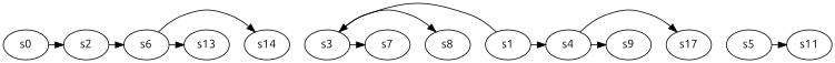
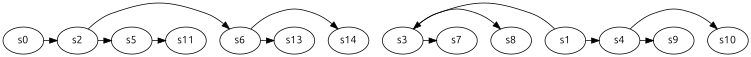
  digraph {
    fontname=Ubuntu
    node [fontname=Ubuntu player=0]
    edge [fontname=Ubuntu]
    s0
    s2
    s3 [player=1]
    s1
    s4
    s5
    s6
    s7
    s8 [player=1]
    s9
-   s10 [label=s17]
+   s10
    s11
    s13 [player=1]
    s14 [player=1]
    s0 -> s2 [constraint="time % 4 == 1"]
+   s2 -> s5 [constraint="time == 1 || time == 9 || time == 11 || time == 14"]
    s2 -> s6 [constraint="!(time % 4 == 0)"]
    s3 -> s7 [constraint="time == 6 || time == 10"]
    s3 -> s8 [constraint="time == 10"]
    s1 -> s3 [constraint="time == 1"]
    s1 -> s4 [constraint="time == 0 || time == 3 || time == 5 || time == 12"]
    s4 -> s9 [constraint="time == 3 || time == 9 || time == 13"]
    s4 -> s10 [constraint="time % 4 == 0 || time % 3 == 1"]
    s5 -> s11 [constraint="time == 8 || time == 13"]
    s6 -> s13 [constraint="time % 3 == 2"]
    s6 -> s14 [constraint="time % 2 == 0"]
  }
